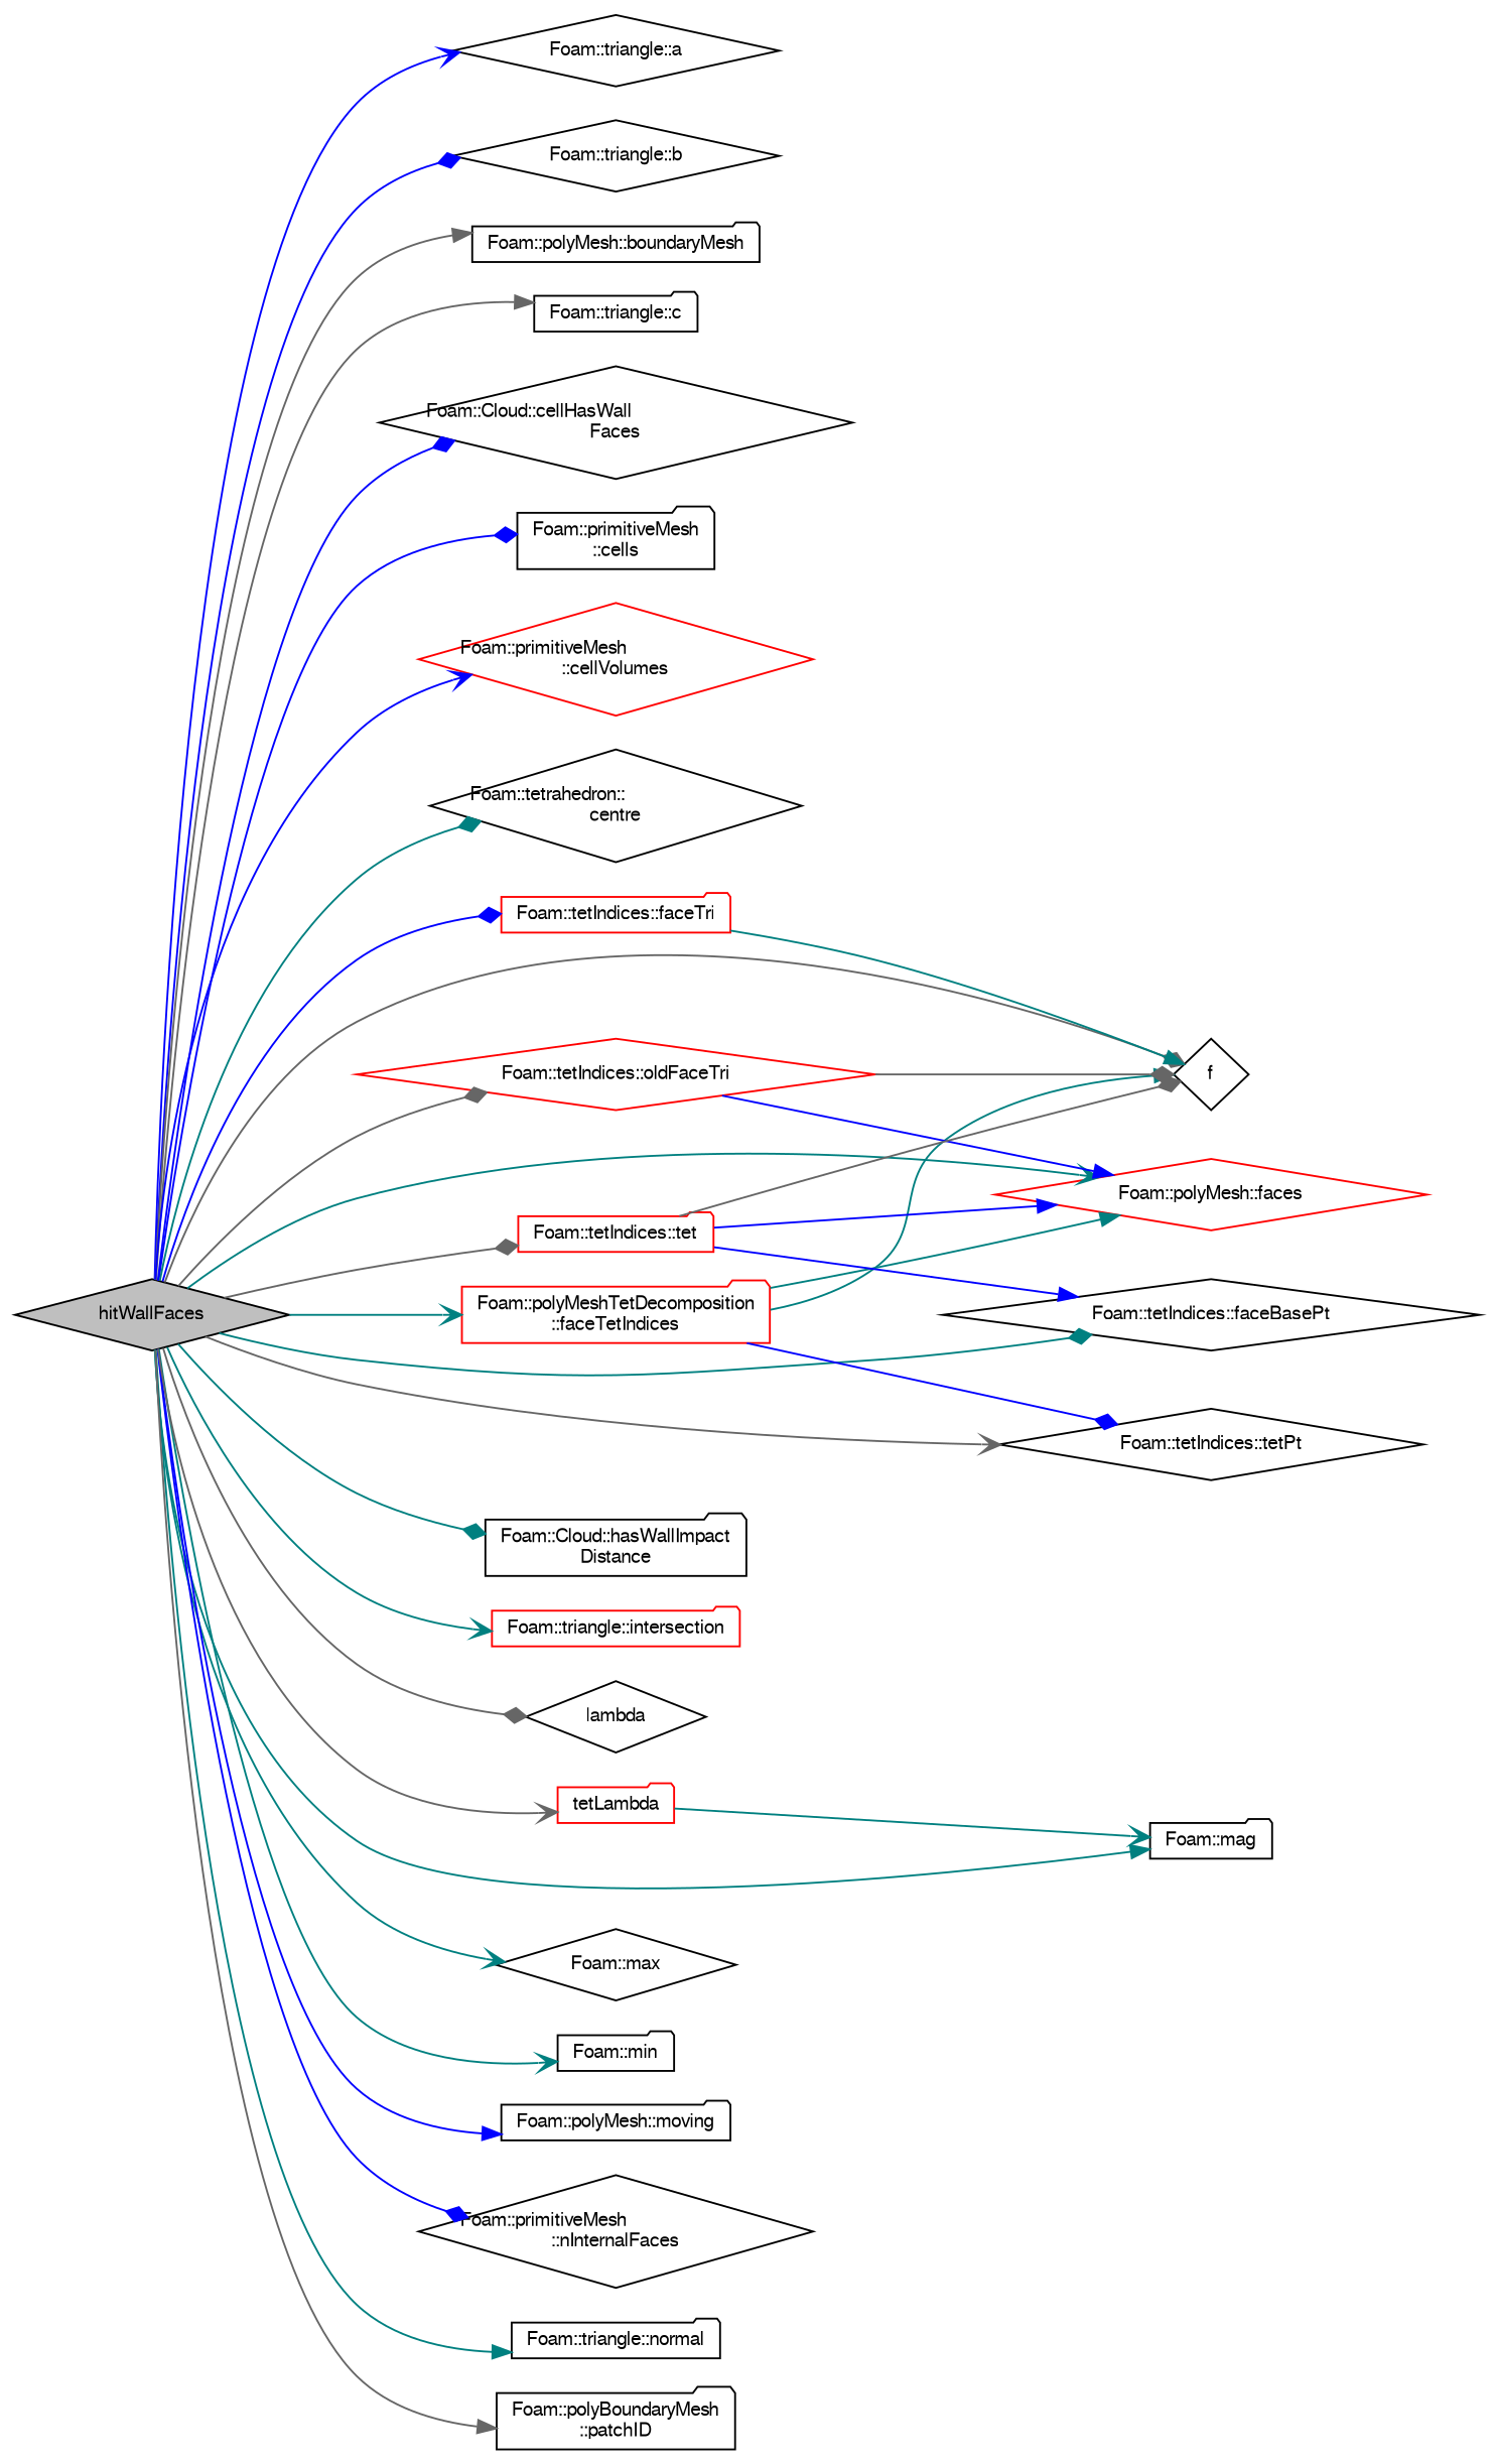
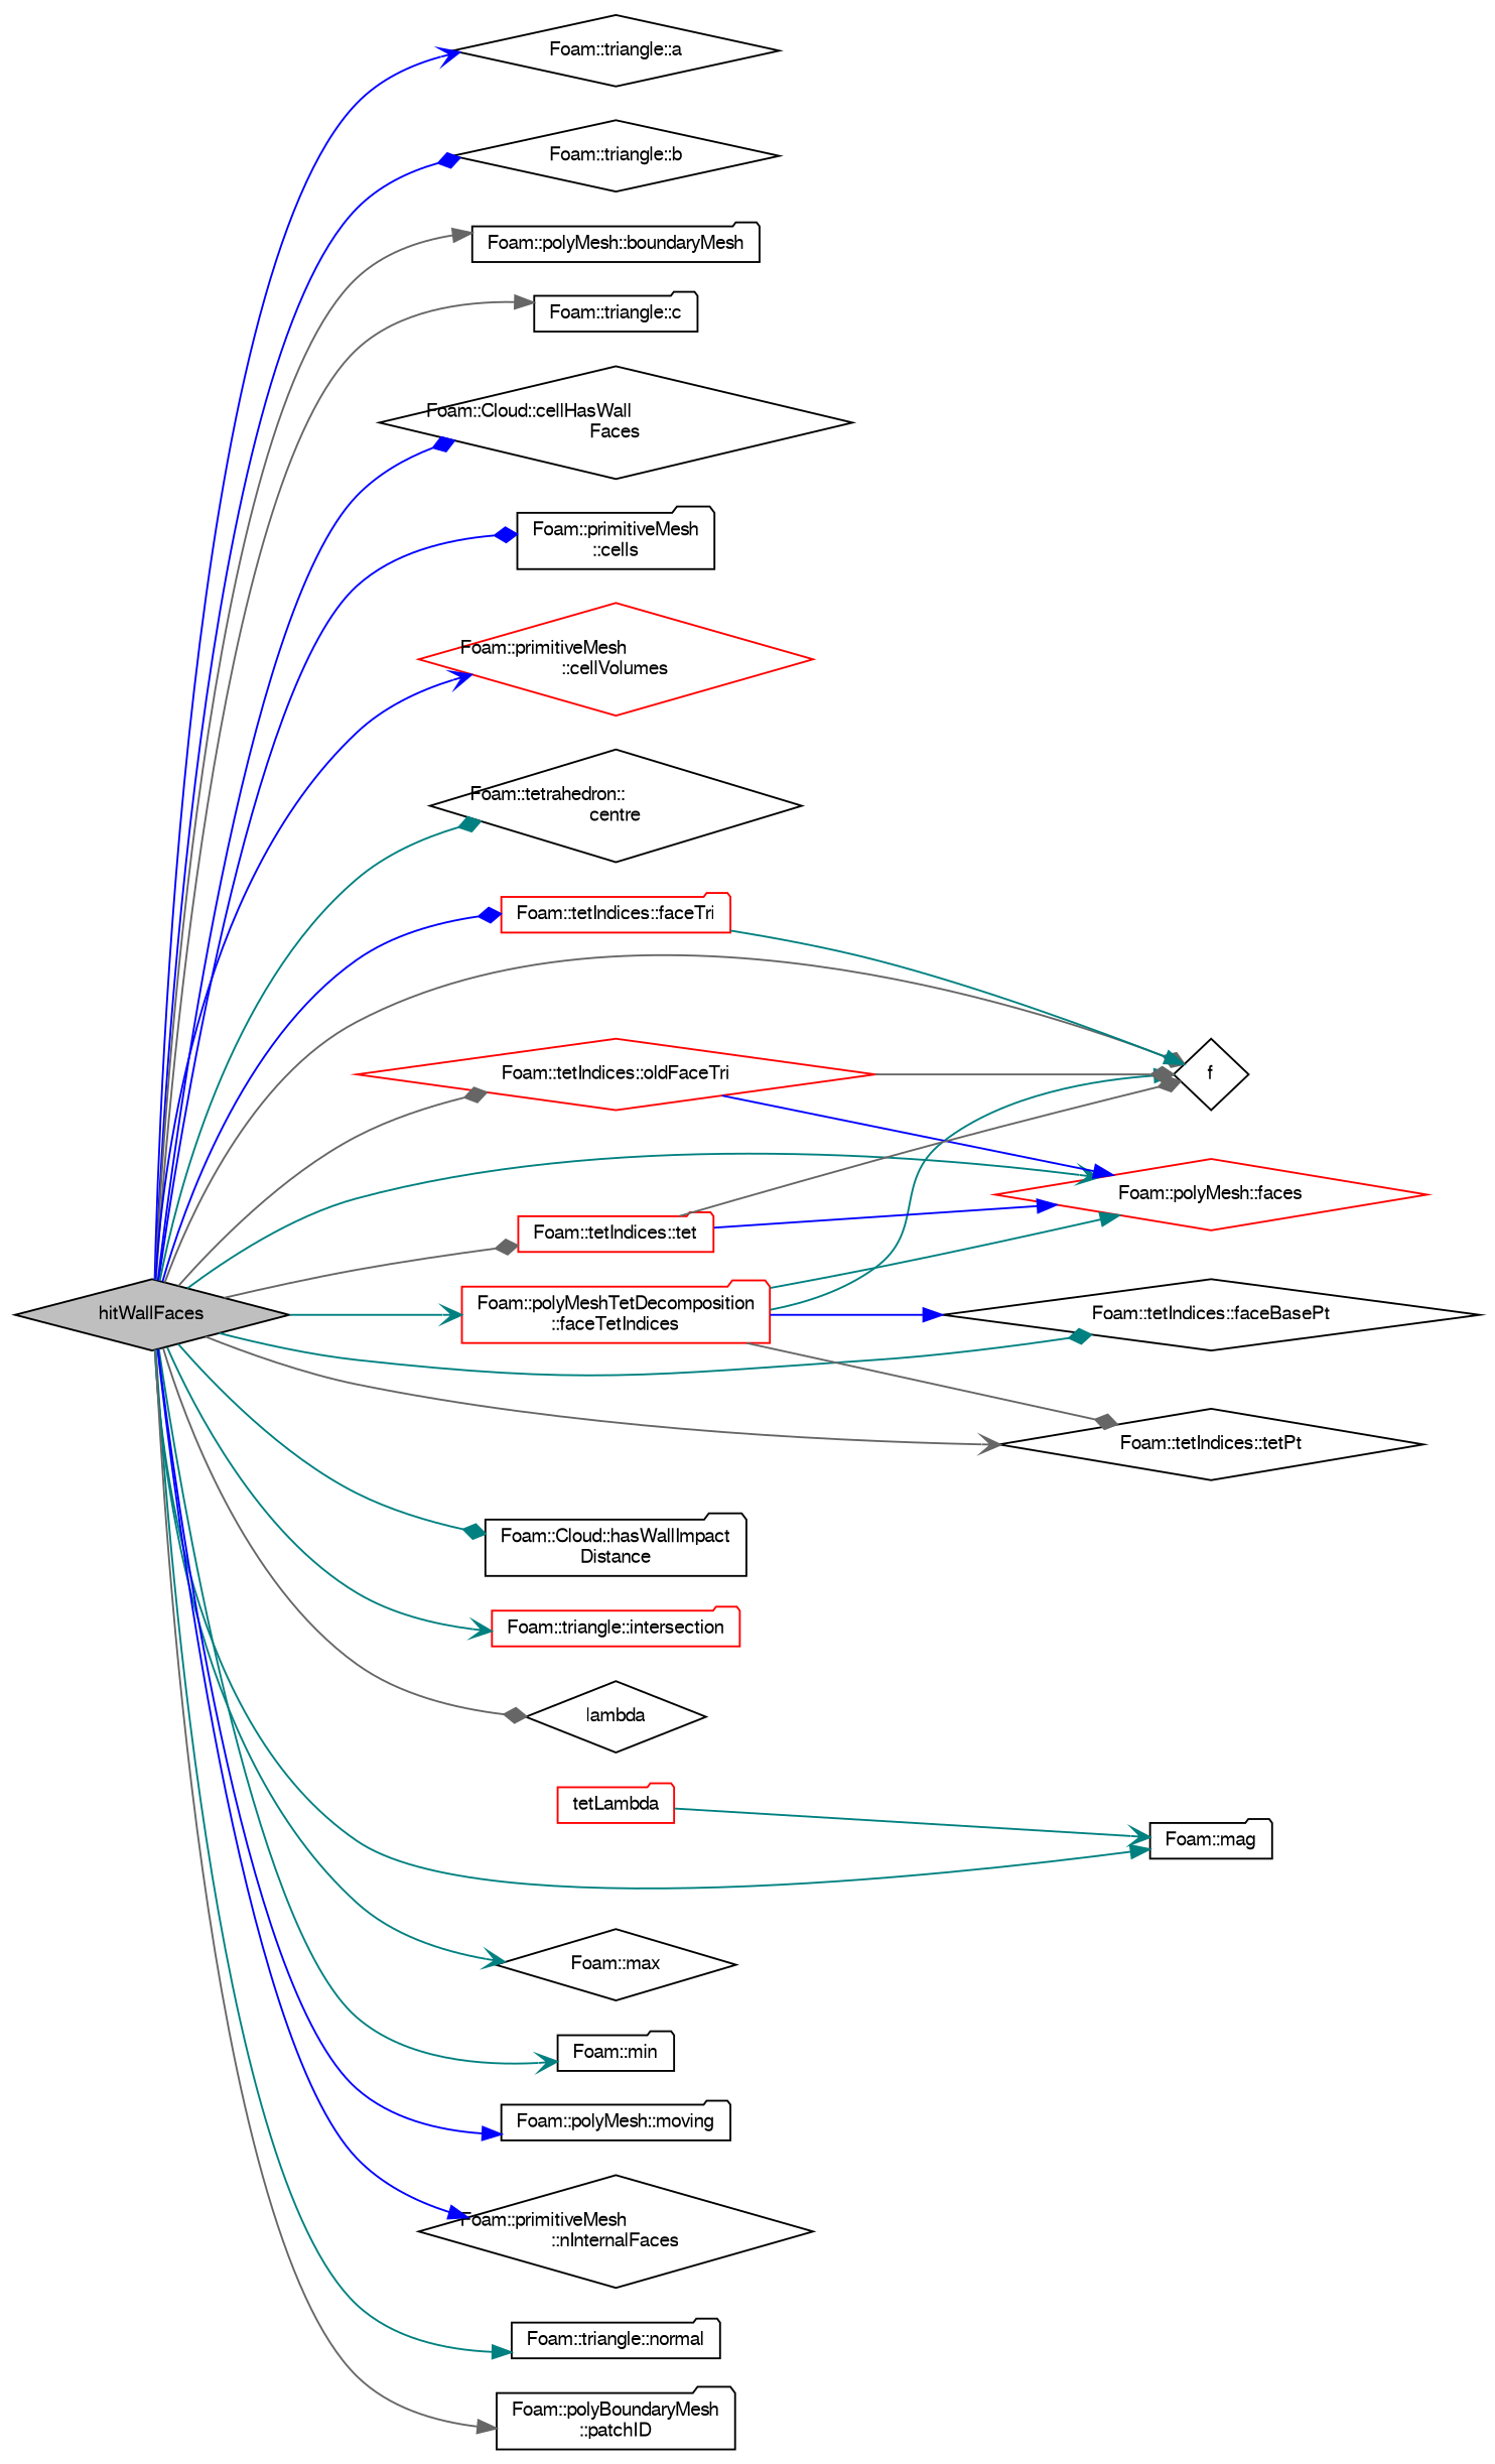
  digraph {
    rankdir=LR
    node [color=black fontname=FreeSans fontsize=10 shape=diamond]
    edge [arrowhead=diamond color=teal fontname=FreeSans fontsize=10 labelfontname=FreeSans labelfontsize=10 style=solid]
    n1 [fillcolor=grey75 fontcolor=black height=0.2 label=hitWallFaces style=filled width=0.4]
    n2 [height=0.2 label="Foam::triangle::a" width=0.4]
    n3 [height=0.2 label="Foam::triangle::b" width=0.4]
    n4 [height=0.2 label="Foam::polyMesh::boundaryMesh" shape=folder width=0.4]
    n5 [height=0.2 label="Foam::triangle::c" shape=folder width=0.4]
    n6 [height=0.2 label="Foam::Cloud::cellHasWall\lFaces" width=0.4]
    n7 [height=0.2 label="Foam::primitiveMesh\l::cells" shape=folder width=0.4]
    n8 [color=red height=0.2 label="Foam::primitiveMesh\l::cellVolumes" width=0.4]
    n9 [height=0.2 label="Foam::tetrahedron::\lcentre" width=0.4]
    n10 [height=0.2 label=f width=0.4]
    n11 [height=0.2 label="Foam::tetIndices::faceBasePt" width=0.4]
    n12 [color=red height=0.2 label="Foam::polyMesh::faces" width=0.4]
    n13 [color=red height=0.2 label="Foam::polyMeshTetDecomposition\l::faceTetIndices" shape=folder width=0.4]
    n14 [height=0.2 label="Foam::tetIndices::tetPt" width=0.4]
    n15 [color=red height=0.2 label="Foam::tetIndices::faceTri" shape=folder width=0.4]
    n16 [height=0.2 label="Foam::Cloud::hasWallImpact\lDistance" shape=folder width=0.4]
    n17 [color=red height=0.2 label="Foam::triangle::intersection" shape=folder width=0.4]
    n18 [height=0.2 label=lambda width=0.4]
    n19 [height=0.2 label="Foam::mag" shape=folder width=0.4]
    n20 [height=0.2 label="Foam::max" width=0.4]
    n21 [height=0.2 label="Foam::min" shape=folder width=0.4]
    n22 [height=0.2 label="Foam::polyMesh::moving" shape=folder width=0.4]
    n23 [height=0.2 label="Foam::primitiveMesh\l::nInternalFaces" width=0.4]
    n24 [height=0.2 label="Foam::triangle::normal" shape=folder width=0.4]
    n25 [color=red height=0.2 label="Foam::tetIndices::oldFaceTri" width=0.4]
    n26 [height=0.2 label="Foam::polyBoundaryMesh\l::patchID" shape=folder width=0.4]
    n27 [color=red height=0.2 label="Foam::tetIndices::tet" shape=folder width=0.4]
    n28 [color=red height=0.2 label=tetLambda shape=folder width=0.4]
    n1 -> n2 [arrowhead=vee color=blue]
    n1 -> n3 [color=blue]
    n1 -> n4 [arrowhead=normal color=gray40]
    n1 -> n5 [arrowhead=normal color=gray40]
    n1 -> n6 [color=blue]
    n1 -> n7 [color=blue]
    n1 -> n8 [arrowhead=vee color=blue]
    n1 -> n9
    n1 -> n10 [color=gray40]
    n1 -> n11
    n1 -> n12 [arrowhead=vee]
    n1 -> n13 [arrowhead=vee]
    n1 -> n14 [arrowhead=vee color=gray40]
    n1 -> n15 [color=blue]
    n1 -> n16
    n1 -> n17 [arrowhead=vee]
    n1 -> n18 [color=gray40]
    n1 -> n19 [arrowhead=normal]
    n1 -> n20 [arrowhead=vee]
    n1 -> n21 [arrowhead=vee]
    n1 -> n22 [arrowhead=normal color=blue]
-   n1 -> n23 [color=blue]
+   n1 -> n23 [arrowhead=normal color=blue]
    n1 -> n24 [arrowhead=normal]
    n1 -> n25 [color=gray40]
    n1 -> n26 [arrowhead=normal color=gray40]
    n1 -> n27 [color=gray40]
-   n1 -> n28 [arrowhead=vee color=gray40]
    n13 -> n10 [arrowhead=normal]
-   n27 -> n11 [arrowhead=normal color=blue]
+   n13 -> n11 [arrowhead=normal color=blue]
    n13 -> n12 [arrowhead=normal]
-   n13 -> n14 [color=blue]
+   n13 -> n14 [color=gray40]
    n15 -> n10 [arrowhead=normal]
    n25 -> n10 [color=gray40]
    n25 -> n12 [arrowhead=normal color=blue]
    n27 -> n10 [color=gray40]
    n27 -> n12 [arrowhead=normal color=blue]
    n28 -> n19 [arrowhead=vee]
  }
